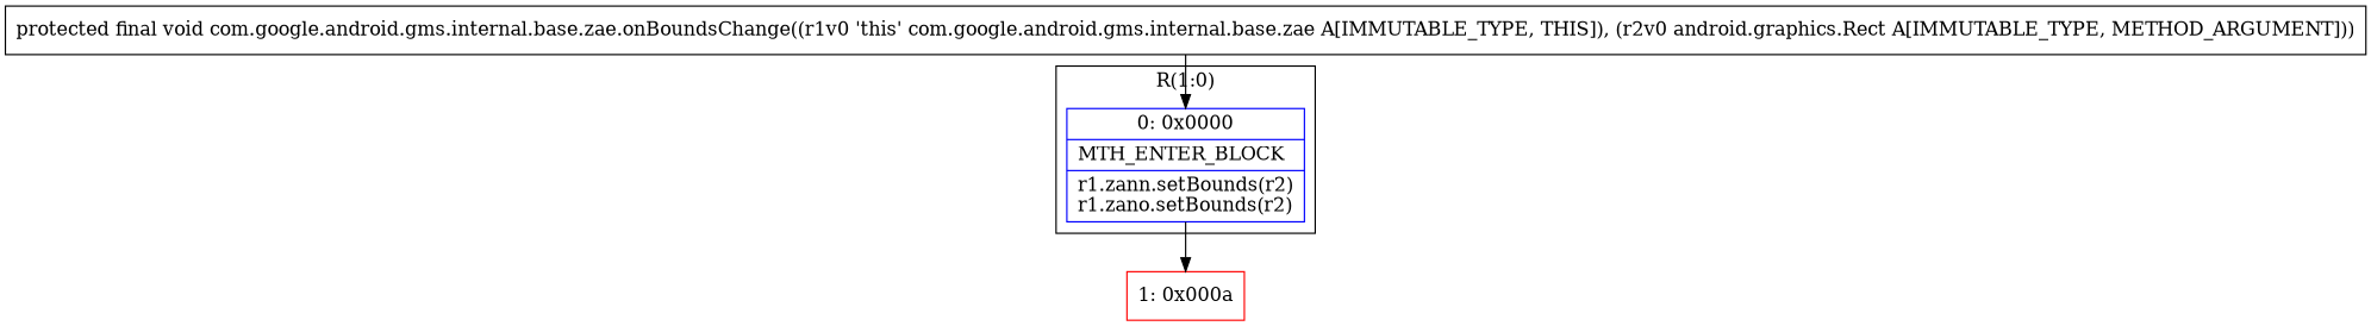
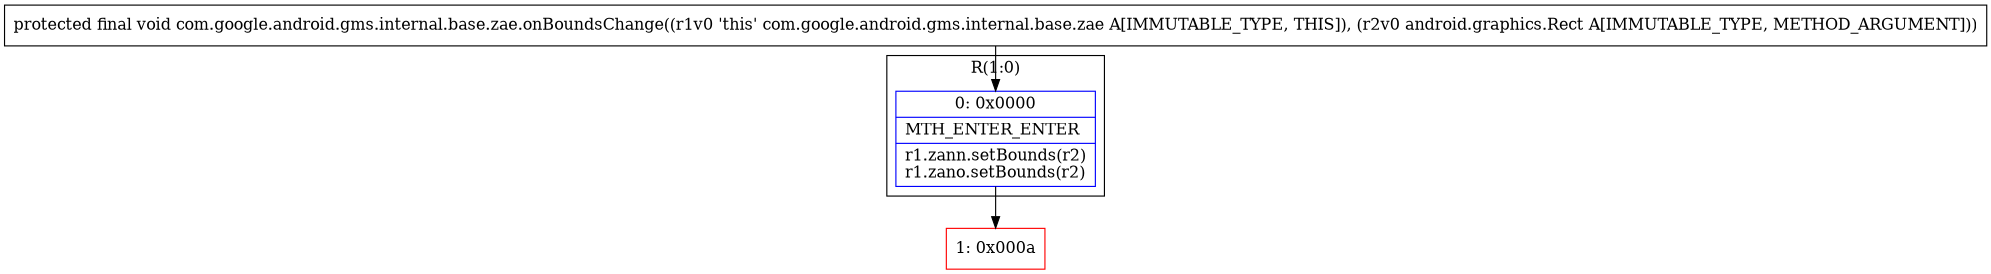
  digraph {
    node [shape=record]
-   n1 [color=blue label="{0\:\ 0x0000|MTH_ENTER_BLOCK\l|r1.zann.setBounds(r2)\lr1.zano.setBounds(r2)\l}"]
+   n1 [color=blue label="{0\:\ 0x0000|MTH_ENTER_ENTER\l|r1.zann.setBounds(r2)\lr1.zano.setBounds(r2)\l}"]
    n2 [color=red label="{1\:\ 0x000a}"]
    n3 [label="{protected final void com.google.android.gms.internal.base.zae.onBoundsChange((r1v0 'this' com.google.android.gms.internal.base.zae A[IMMUTABLE_TYPE, THIS]), (r2v0 android.graphics.Rect A[IMMUTABLE_TYPE, METHOD_ARGUMENT])) }"]
    subgraph cluster_1 {
      label="R(1:0)"
      n1
    }
    n1 -> n2
    n3 -> n1
  }
